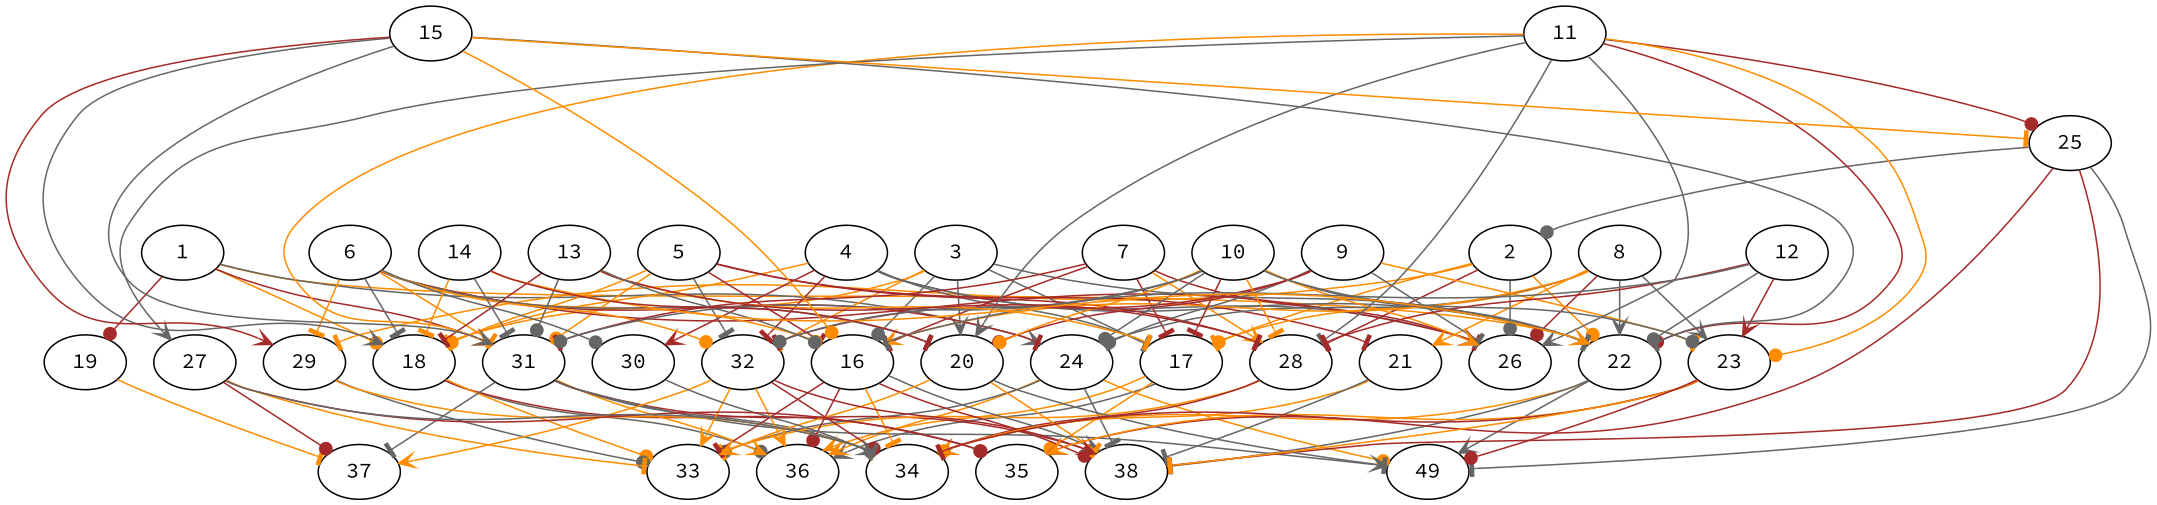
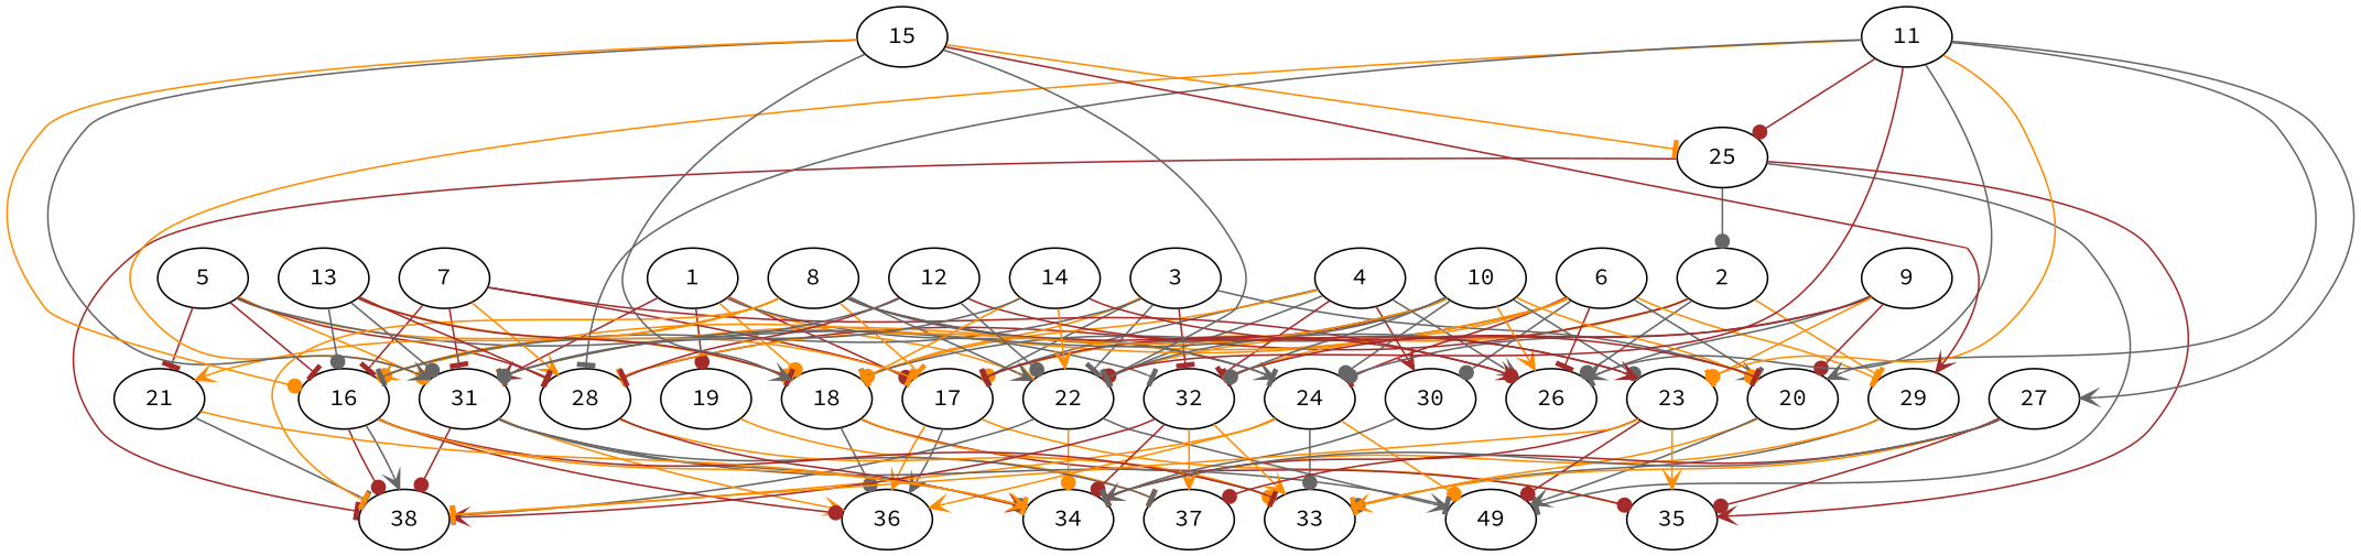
  digraph {
    fontname="Source Code Pro"
    node [alpha=0.04 fontname="Source Code Pro"]
    edge [arrowhead=tee color=gray40 fontname="Source Code Pro"]
    1 [alpha=0.15 expect_size=37023411388035000]
    17 [alpha=0.03 expect_size=302119618140010708992]
    18 [alpha=0.18 expect_size=1084718962236148678656]
    19 [alpha=0.15 expect_size=2069703095939497984000]
    22 [alpha=0.17 expect_size=38551994783498792]
    24 [alpha=0.13 expect_size=94599967319949552]
    31 [alpha=0.00 expect_size=1322665758012569812992]
    36 [alpha=0.00 expect_size=1701904794001604608000]
    35 [expect_size=9824851179025992]
    33 [alpha=0.12 expect_size=1849889575739450195968]
    37 [alpha=0.15 expect_size=13236097390966600]
    34 [alpha=0.06 expect_size=1932663914789299290112]
    38 [expect_size=183673608430061355008]
    n14 [alpha=0.06 expect_size=1555801991479417634816 label=49]
    2 [alpha=0.00 expect_size=217587035784798]
    26 [alpha=0.13 expect_size=829360555679547392000]
    28 [alpha=0.10 expect_size=1106485255136725696512]
    29 [alpha=0.20 expect_size=1399241699768855]
    25 [expect_size=288923174833485774848]
    3 [alpha=0.16 expect_size=22937699288618976]
    16 [alpha=0.16 expect_size=352637153711837376]
    20 [alpha=0.15 expect_size=13068442608261678]
    32 [alpha=0.18 expect_size=251164718164464369664]
    4 [alpha=0.05 expect_size=12680691353467542]
    30 [alpha=0.06 expect_size=255260363668889024]
    5 [alpha=0.15 expect_size=10085910283816626]
    21 [alpha=0.09 expect_size=988604157562313506816]
    6 [alpha=0.09 expect_size=40283702131514304]
    7 [alpha=0.17 expect_size=1514540981923791872]
    8 [alpha=0.20 expect_size=2457092995410147]
    23 [alpha=0.13 expect_size=6074873851907381]
    9 [expect_size=72031840155475832]
    10 [alpha=0.10 expect_size=1248852954629218560]
    11 [alpha=0.05 expect_size=73669346097544912]
    27 [alpha=0.18 expect_size=173425266204485728]
    12 [expect_size=1338508997081238528]
    13 [expect_size=1759353354575755]
    14 [alpha=0.08 expect_size=938188893277126656000]
    15 [alpha=0.06 expect_size=2279986518708304478208]
+   1 -> 17 [arrowhead=dot color=brown]
    1 -> 18 [arrowhead=dot color=darkorange]
    1 -> 19 [arrowhead=dot color=brown]
    1 -> 22 [arrowhead=vee color=darkorange]
    1 -> 24 [arrowhead=vee]
    1 -> 31 [arrowhead=vee color=brown]
    17 -> 36 [arrowhead=vee color=darkorange]
    17 -> 36 [arrowhead=vee]
    17 -> 35 [arrowhead=dot color=darkorange]
    18 -> 36 [arrowhead=dot]
    18 -> 35 [arrowhead=dot color=brown]
    18 -> 33 [arrowhead=dot color=darkorange]
    19 -> 37 [color=darkorange]
    22 -> 34 [arrowhead=dot color=darkorange]
    22 -> 38
    22 -> n14 [arrowhead=vee]
    24 -> 36 [arrowhead=vee color=darkorange]
    24 -> 33 [arrowhead=dot]
-   24 -> 38
+   24 -> 38 [color=darkorange]
    24 -> n14 [arrowhead=dot color=darkorange]
    31 -> 36 [arrowhead=vee color=darkorange]
    31 -> 37
    31 -> 34 [arrowhead=dot]
    31 -> 38 [arrowhead=dot color=brown]
    31 -> n14
    2 -> 17 [arrowhead=dot color=darkorange]
    2 -> 22 [arrowhead=dot color=darkorange]
    2 -> 26 [arrowhead=dot]
    2 -> 28 [color=brown]
    2 -> 29 [color=darkorange]
    28 -> 33 [color=darkorange]
    28 -> 34 [arrowhead=vee color=brown]
    29 -> 33 [arrowhead=dot]
    29 -> 34 [color=darkorange]
    25 -> 35 [arrowhead=vee color=brown]
    25 -> 38 [color=brown]
    25 -> n14
    25 -> 2 [arrowhead=dot]
    3 -> 17
    3 -> 18 [color=darkorange]
    3 -> 22
    3 -> 16 [arrowhead=dot]
    3 -> 20 [arrowhead=vee]
-   3 -> 32 [color=darkorange]
+   3 -> 32 [color=brown]
    16 -> 36 [arrowhead=dot color=brown]
    16 -> 33 [color=brown]
    16 -> 34 [color=darkorange]
    16 -> 38 [arrowhead=dot color=brown]
    16 -> 38 [arrowhead=vee]
    20 -> 33 [arrowhead=vee color=darkorange]
-   20 -> 38 [color=darkorange]
+   8 -> 38 [color=darkorange]
    20 -> n14 [arrowhead=vee]
-   32 -> 36 [arrowhead=vee color=darkorange]
    32 -> 33 [arrowhead=vee color=darkorange]
    32 -> 37 [arrowhead=vee color=darkorange]
    32 -> 34 [arrowhead=dot color=brown]
    32 -> 38 [arrowhead=vee color=brown]
    4 -> 17
    4 -> 18 [arrowhead=dot color=darkorange]
    4 -> 22
    4 -> 26 [arrowhead=vee]
    4 -> 32 [color=brown]
    4 -> 30 [arrowhead=vee color=brown]
    30 -> 34 [arrowhead=vee]
    5 -> 18 [arrowhead=dot color=darkorange]
    5 -> 31 [arrowhead=dot color=darkorange]
    5 -> 28 [color=brown]
    5 -> 16 [color=brown]
    5 -> 32
    5 -> 21 [color=brown]
    21 -> 34 [arrowhead=vee color=darkorange]
    21 -> 38
    6 -> 18
    6 -> 24 [color=brown]
    6 -> 31 [color=darkorange]
    6 -> 26 [color=brown]
    6 -> 29 [color=darkorange]
    6 -> 16 [arrowhead=dot color=darkorange]
    6 -> 20
    6 -> 32 [arrowhead=dot color=darkorange]
    6 -> 30 [arrowhead=dot]
    7 -> 17 [color=brown]
    7 -> 31 [color=brown]
    7 -> 26 [arrowhead=vee color=brown]
    7 -> 28 [arrowhead=vee color=darkorange]
    7 -> 16 [color=brown]
    8 -> 17 [color=darkorange]
    8 -> 22 [arrowhead=vee]
    8 -> 24
    8 -> 26 [arrowhead=dot color=brown]
    8 -> 16 [arrowhead=vee color=darkorange]
    8 -> 21 [arrowhead=vee color=darkorange]
    8 -> 23 [arrowhead=vee]
    23 -> 35 [arrowhead=vee color=darkorange]
    23 -> 34 [color=brown]
    23 -> 38 [color=darkorange]
    23 -> n14 [arrowhead=dot color=brown]
    9 -> 24 [arrowhead=dot]
    9 -> 26
    9 -> 20 [arrowhead=dot color=brown]
    9 -> 32 [color=brown]
    9 -> 23 [color=darkorange]
    10 -> 17 [color=brown]
    10 -> 22
    10 -> 24 [arrowhead=dot]
    10 -> 31 [arrowhead=dot]
    10 -> 26 [arrowhead=vee color=darkorange]
    10 -> 28 [color=darkorange]
    10 -> 20 [arrowhead=dot color=darkorange]
    10 -> 32 [arrowhead=dot]
    10 -> 23 [arrowhead=dot]
    11 -> 22 [arrowhead=dot color=brown]
    11 -> 31 [arrowhead=vee color=darkorange]
    11 -> 26 [arrowhead=vee]
    11 -> 28
    11 -> 25 [arrowhead=dot color=brown]
    11 -> 20 [arrowhead=vee]
    11 -> 23 [arrowhead=dot color=darkorange]
    11 -> 27 [arrowhead=vee]
    27 -> 35 [arrowhead=dot color=brown]
    27 -> 33 [color=darkorange]
    27 -> 37 [arrowhead=dot color=brown]
    27 -> 34
    12 -> 22 [arrowhead=dot]
    12 -> 28 [color=brown]
    12 -> 16
    12 -> 23 [arrowhead=vee color=brown]
    13 -> 17 [color=darkorange]
    13 -> 18 [color=brown]
    13 -> 31 [arrowhead=dot]
    13 -> 28 [color=brown]
    13 -> 16 [arrowhead=dot]
    14 -> 18 [color=darkorange]
    14 -> 22 [arrowhead=vee color=darkorange]
    14 -> 31
    14 -> 20 [color=brown]
    15 -> 18 [arrowhead=vee]
    15 -> 22
    15 -> 31 [arrowhead=vee]
    15 -> 29 [arrowhead=vee color=brown]
    15 -> 25 [color=darkorange]
    15 -> 16 [arrowhead=dot color=darkorange]
  }
